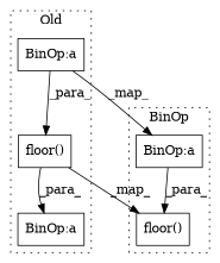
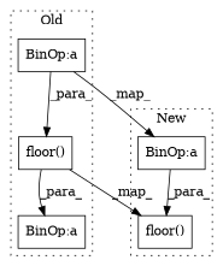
  digraph {
    node [a=82 l=3 shape=box]
    n1 [a=75 l="9,1" label="floor()" s="5115,5137"]
    n2 [label="BinOp:a" s=5133]
    n3 [label="BinOp:a" s=5112]
    n4 [a=75 l="9,1" label="floor()" s="5207,5229"]
    n5 [label="BinOp:a" s=5225]
    subgraph cluster_1 {
      label=Old
      style=dotted
      n1
      n2
      n3
    }
    subgraph cluster_2 {
-     label=BinOp
+     label=New
      style=dotted
      n4
      n5
    }
    n1 -> n3 [label=_para_]
    n1 -> n4 [label=_map_]
    n2 -> n1 [label=_para_]
    n2 -> n5 [label=_map_]
    n5 -> n4 [label=_para_]
  }
